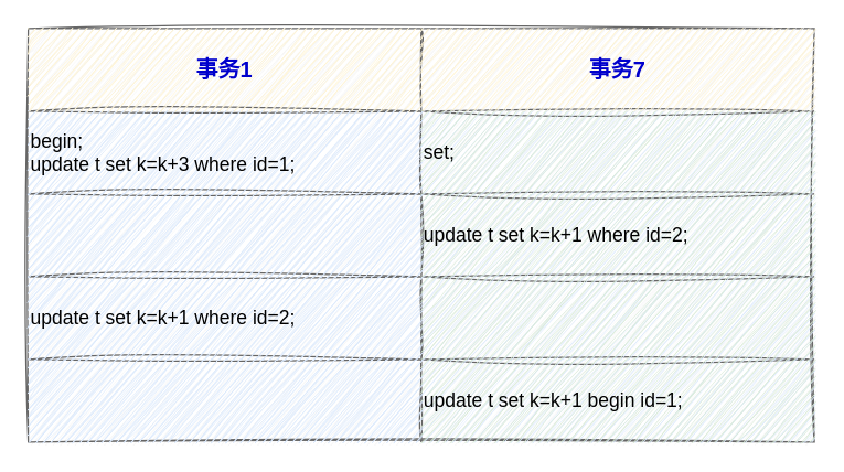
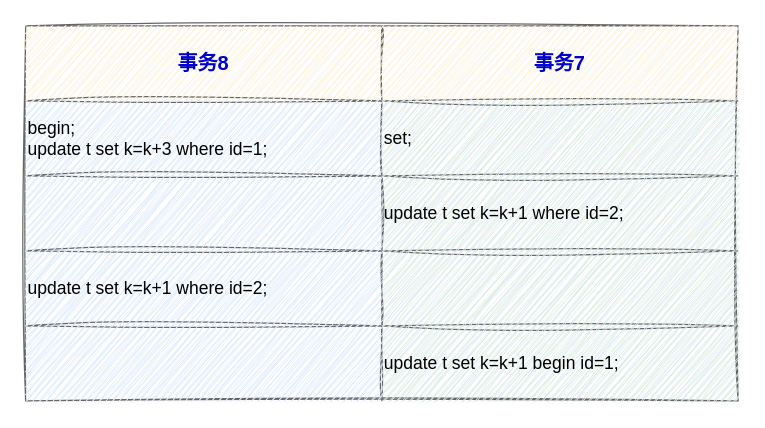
  <mxCell id="0" />
  <mxCell id="1" parent="0" />
  <mxCell id="2" value="" style="shape=table;startSize=0;container=1;collapsible=0;childLayout=tableLayout;fontSize=14;fillColor=#f5f5f5;fontColor=#333333;strokeColor=#666666;sketch=1;curveFitting=1;jiggle=2;rounded=0;swimlaneFillColor=none;" vertex="1" parent="1"><mxGeometry x="20" y="20" width="570" height="300" as="geometry" /></mxCell>
  <mxCell id="3" value="" style="shape=tableRow;horizontal=0;startSize=0;swimlaneHead=0;swimlaneBody=0;strokeColor=#666666;top=0;left=0;bottom=0;right=0;collapsible=0;dropTarget=0;fillColor=#f5f5f5;points=[[0,0.5],[1,0.5]];portConstraint=eastwest;fontColor=#333333;sketch=1;curveFitting=1;jiggle=2;fontSize=14;" vertex="1" parent="2"><mxGeometry width="570" height="60" as="geometry" /></mxCell>
- <mxCell id="4" value="事务1" style="shape=partialRectangle;html=1;whiteSpace=wrap;connectable=0;strokeColor=#d6b656;overflow=hidden;fillColor=#fff2cc;top=0;left=0;bottom=0;right=0;pointerEvents=1;sketch=1;curveFitting=1;jiggle=2;fontSize=16;fontStyle=1;fontColor=#0000CC;" vertex="1" parent="3"><mxGeometry width="285" height="60" as="geometry"><mxRectangle width="285" height="60" as="alternateBounds" /></mxGeometry></mxCell>
+ <mxCell id="4" value="事务8" style="shape=partialRectangle;html=1;whiteSpace=wrap;connectable=0;strokeColor=#d6b656;overflow=hidden;fillColor=#fff2cc;top=0;left=0;bottom=0;right=0;pointerEvents=1;sketch=1;curveFitting=1;jiggle=2;fontSize=16;fontStyle=1;fontColor=#0000CC;" vertex="1" parent="3"><mxGeometry width="285" height="60" as="geometry"><mxRectangle width="285" height="60" as="alternateBounds" /></mxGeometry></mxCell>
  <mxCell id="5" value="事务7" style="shape=partialRectangle;html=1;whiteSpace=wrap;connectable=0;strokeColor=#d6b656;overflow=hidden;fillColor=#fff2cc;top=0;left=0;bottom=0;right=0;pointerEvents=1;sketch=1;curveFitting=1;jiggle=2;fontSize=16;fontStyle=1;fontColor=#0000CC;" vertex="1" parent="3"><mxGeometry x="285" width="285" height="60" as="geometry"><mxRectangle width="285" height="60" as="alternateBounds" /></mxGeometry></mxCell>
  <mxCell id="6" value="" style="shape=tableRow;horizontal=0;startSize=0;swimlaneHead=0;swimlaneBody=0;strokeColor=#6c8ebf;top=0;left=0;bottom=0;right=0;collapsible=0;dropTarget=0;fillColor=#dae8fc;points=[[0,0.5],[1,0.5]];portConstraint=eastwest;sketch=1;curveFitting=1;jiggle=2;fontSize=14;align=left;" vertex="1" parent="2"><mxGeometry y="60" width="570" height="60" as="geometry" /></mxCell>
  <mxCell id="7" value="&lt;div style=&quot;font-size: 14px;&quot;&gt;begin;&lt;/div&gt;&lt;div style=&quot;font-size: 14px;&quot;&gt;update t set k=k+3 where id=1;&lt;/div&gt;" style="shape=partialRectangle;html=1;whiteSpace=wrap;connectable=0;strokeColor=#6c8ebf;overflow=hidden;fillColor=#dae8fc;top=0;left=0;bottom=0;right=0;pointerEvents=1;sketch=1;curveFitting=1;jiggle=2;fontSize=14;align=left;" vertex="1" parent="6"><mxGeometry width="285" height="60" as="geometry"><mxRectangle width="285" height="60" as="alternateBounds" /></mxGeometry></mxCell>
  <mxCell id="8" value="set;" style="shape=partialRectangle;html=1;whiteSpace=wrap;connectable=0;strokeColor=#82b366;overflow=hidden;fillColor=#d5e8d4;top=0;left=0;bottom=0;right=0;pointerEvents=1;sketch=1;curveFitting=1;jiggle=2;fontSize=14;align=left;" vertex="1" parent="6"><mxGeometry x="285" width="285" height="60" as="geometry"><mxRectangle width="285" height="60" as="alternateBounds" /></mxGeometry></mxCell>
  <mxCell id="9" value="" style="shape=tableRow;horizontal=0;startSize=0;swimlaneHead=0;swimlaneBody=0;strokeColor=#6c8ebf;top=0;left=0;bottom=0;right=0;collapsible=0;dropTarget=0;fillColor=#dae8fc;points=[[0,0.5],[1,0.5]];portConstraint=eastwest;sketch=1;curveFitting=1;jiggle=2;fontSize=14;align=left;" vertex="1" parent="2"><mxGeometry y="120" width="570" height="60" as="geometry" /></mxCell>
  <mxCell id="10" value="" style="shape=partialRectangle;html=1;whiteSpace=wrap;connectable=0;strokeColor=#6c8ebf;overflow=hidden;fillColor=#dae8fc;top=0;left=0;bottom=0;right=0;pointerEvents=1;sketch=1;curveFitting=1;jiggle=2;fontSize=14;align=left;" vertex="1" parent="9"><mxGeometry width="285" height="60" as="geometry"><mxRectangle width="285" height="60" as="alternateBounds" /></mxGeometry></mxCell>
  <mxCell id="11" value="update t set k=k+1 where id=2;" style="shape=partialRectangle;html=1;whiteSpace=wrap;connectable=0;strokeColor=#82b366;overflow=hidden;fillColor=#d5e8d4;top=0;left=0;bottom=0;right=0;pointerEvents=1;sketch=1;curveFitting=1;jiggle=2;fontSize=14;align=left;" vertex="1" parent="9"><mxGeometry x="285" width="285" height="60" as="geometry"><mxRectangle width="285" height="60" as="alternateBounds" /></mxGeometry></mxCell>
  <mxCell id="12" value="" style="shape=tableRow;horizontal=0;startSize=0;swimlaneHead=0;swimlaneBody=0;strokeColor=#6c8ebf;top=0;left=0;bottom=0;right=0;collapsible=0;dropTarget=0;fillColor=#dae8fc;points=[[0,0.5],[1,0.5]];portConstraint=eastwest;sketch=1;curveFitting=1;jiggle=2;fontSize=14;align=left;" vertex="1" parent="2"><mxGeometry y="180" width="570" height="60" as="geometry" /></mxCell>
  <mxCell id="13" value="update t set k=k+1 where id=2;" style="shape=partialRectangle;html=1;whiteSpace=wrap;connectable=0;strokeColor=#6c8ebf;overflow=hidden;fillColor=#dae8fc;top=0;left=0;bottom=0;right=0;pointerEvents=1;sketch=1;curveFitting=1;jiggle=2;fontSize=14;align=left;" vertex="1" parent="12"><mxGeometry width="285" height="60" as="geometry"><mxRectangle width="285" height="60" as="alternateBounds" /></mxGeometry></mxCell>
  <mxCell id="14" value="" style="shape=partialRectangle;html=1;whiteSpace=wrap;connectable=0;strokeColor=#82b366;overflow=hidden;fillColor=#d5e8d4;top=0;left=0;bottom=0;right=0;pointerEvents=1;sketch=1;curveFitting=1;jiggle=2;fontSize=14;align=left;" vertex="1" parent="12"><mxGeometry x="285" width="285" height="60" as="geometry"><mxRectangle width="285" height="60" as="alternateBounds" /></mxGeometry></mxCell>
  <mxCell id="15" value="" style="shape=tableRow;horizontal=0;startSize=0;swimlaneHead=0;swimlaneBody=0;strokeColor=#6c8ebf;top=0;left=0;bottom=0;right=0;collapsible=0;dropTarget=0;fillColor=#dae8fc;points=[[0,0.5],[1,0.5]];portConstraint=eastwest;sketch=1;curveFitting=1;jiggle=2;fontSize=14;align=left;" vertex="1" parent="2"><mxGeometry y="240" width="570" height="60" as="geometry" /></mxCell>
  <mxCell id="16" value="" style="shape=partialRectangle;html=1;whiteSpace=wrap;connectable=0;strokeColor=#6c8ebf;overflow=hidden;fillColor=#dae8fc;top=0;left=0;bottom=0;right=0;pointerEvents=1;sketch=1;curveFitting=1;jiggle=2;fontSize=14;align=left;" vertex="1" parent="15"><mxGeometry width="285" height="60" as="geometry"><mxRectangle width="285" height="60" as="alternateBounds" /></mxGeometry></mxCell>
  <mxCell id="17" value="update t set k=k+1 begin id=1;" style="shape=partialRectangle;html=1;whiteSpace=wrap;connectable=0;strokeColor=#82b366;overflow=hidden;fillColor=#d5e8d4;top=0;left=0;bottom=0;right=0;pointerEvents=1;sketch=1;curveFitting=1;jiggle=2;fontSize=14;align=left;" vertex="1" parent="15"><mxGeometry x="285" width="285" height="60" as="geometry"><mxRectangle width="285" height="60" as="alternateBounds" /></mxGeometry></mxCell>
